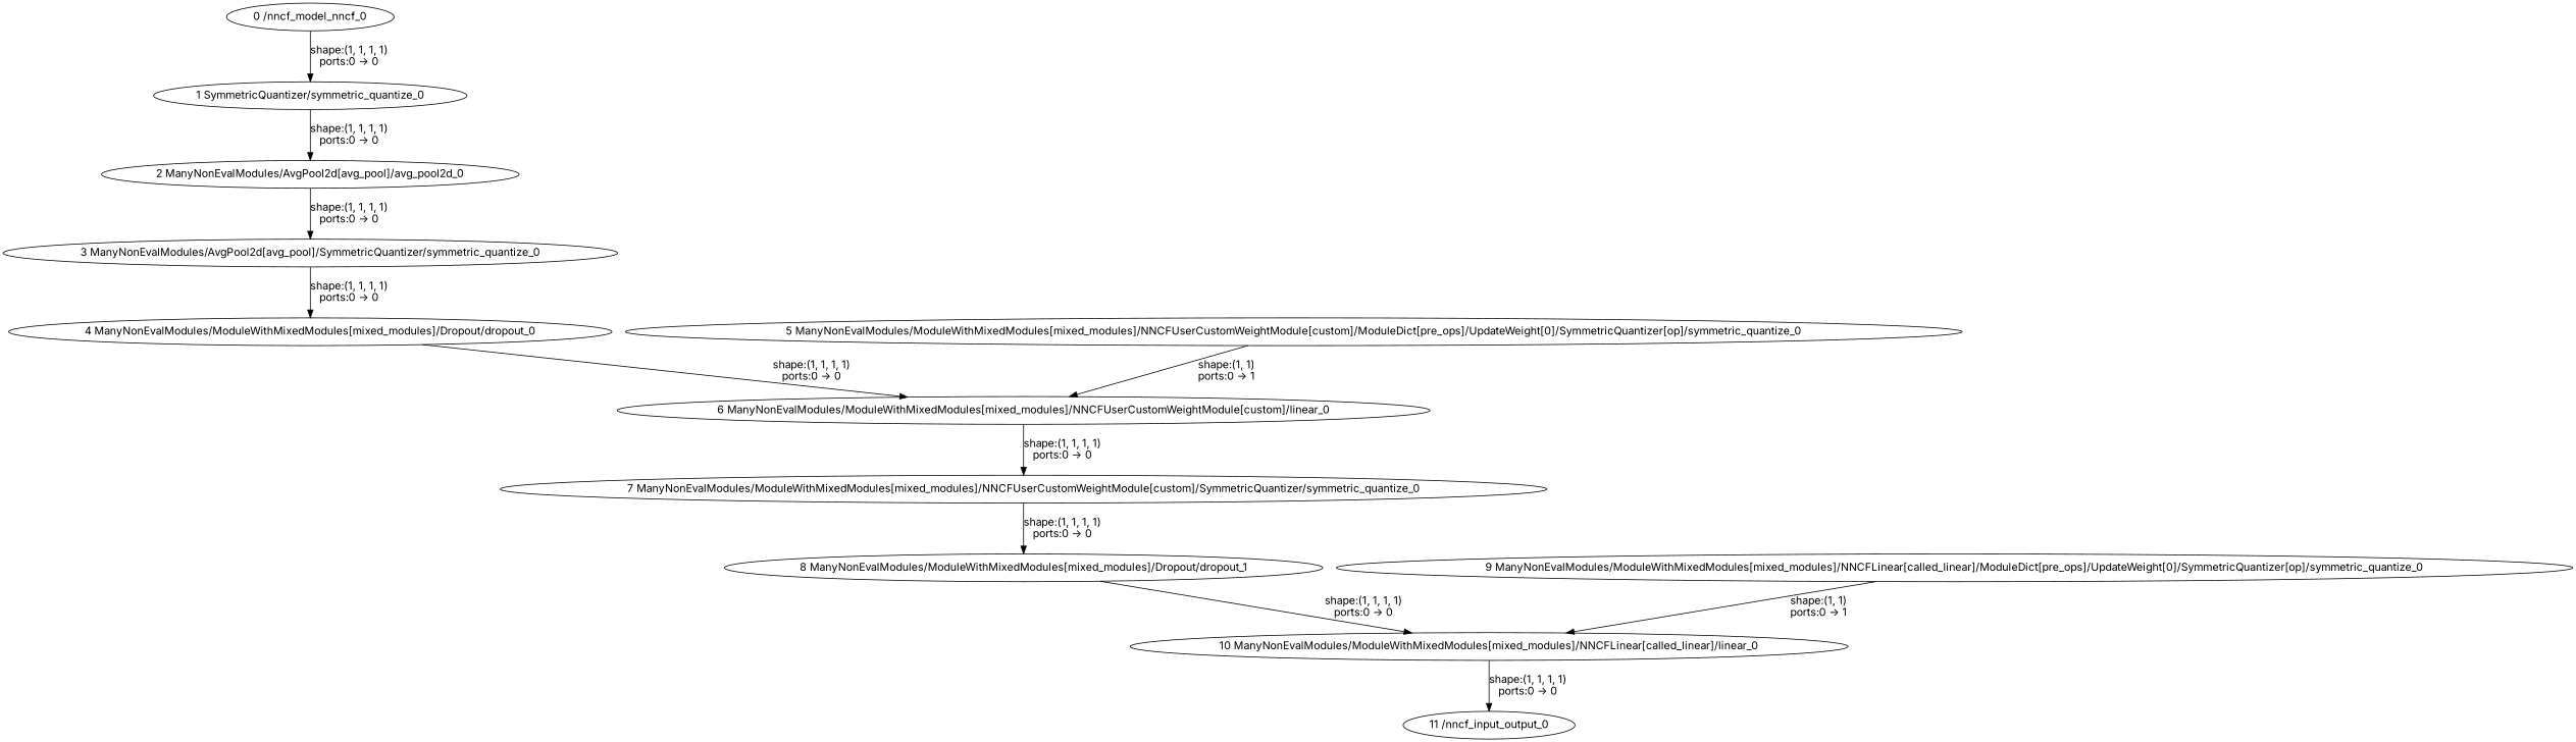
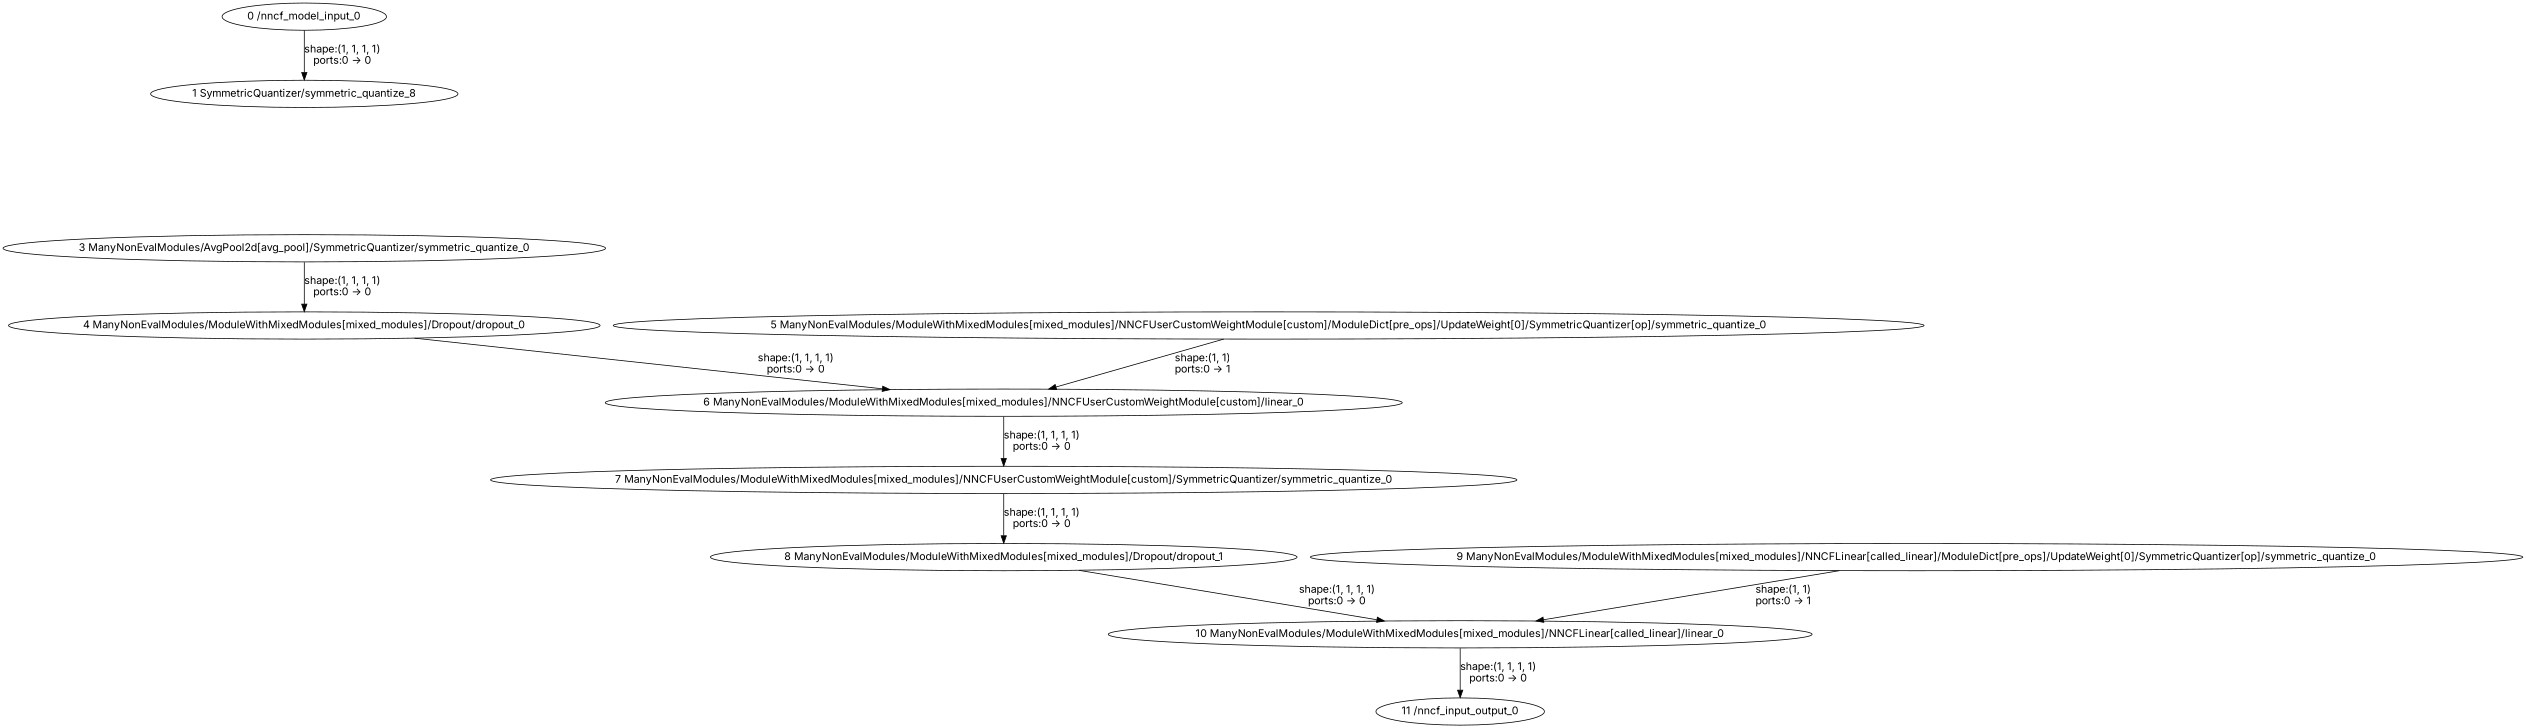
  strict digraph {
    fontname=Inter
    node [fontname=Inter type=symmetric_quantize]
    edge [fontname=Inter style=solid]
-   "0 /nncf_model_input_0" [type=nncf_model_input label="0 /nncf_model_nncf_0"]
-   "1 SymmetricQuantizer/symmetric_quantize_0"
-   "2 ManyNonEvalModules/AvgPool2d[avg_pool]/avg_pool2d_0" [type=avg_pool2d]
+   "0 /nncf_model_input_0" [type=nncf_model_input]
+   "1 SymmetricQuantizer/symmetric_quantize_0" [label="1 SymmetricQuantizer/symmetric_quantize_8"]
    "3 ManyNonEvalModules/AvgPool2d[avg_pool]/SymmetricQuantizer/symmetric_quantize_0"
    "4 ManyNonEvalModules/ModuleWithMixedModules[mixed_modules]/Dropout/dropout_0" [type=dropout]
    "6 ManyNonEvalModules/ModuleWithMixedModules[mixed_modules]/NNCFUserCustomWeightModule[custom]/linear_0" [type=linear]
    "7 ManyNonEvalModules/ModuleWithMixedModules[mixed_modules]/NNCFUserCustomWeightModule[custom]/SymmetricQuantizer/symmetric_quantize_0"
    "5 ManyNonEvalModules/ModuleWithMixedModules[mixed_modules]/NNCFUserCustomWeightModule[custom]/ModuleDict[pre_ops]/UpdateWeight[0]/SymmetricQuantizer[op]/symmetric_quantize_0"
    "8 ManyNonEvalModules/ModuleWithMixedModules[mixed_modules]/Dropout/dropout_1" [type=dropout]
    "10 ManyNonEvalModules/ModuleWithMixedModules[mixed_modules]/NNCFLinear[called_linear]/linear_0" [type=linear]
    n11 [label="11 /nncf_input_output_0" type=nncf_model_output]
    "9 ManyNonEvalModules/ModuleWithMixedModules[mixed_modules]/NNCFLinear[called_linear]/ModuleDict[pre_ops]/UpdateWeight[0]/SymmetricQuantizer[op]/symmetric_quantize_0"
    "0 /nncf_model_input_0" -> "1 SymmetricQuantizer/symmetric_quantize_0" [label="shape:(1, 1, 1, 1)\nports:0 -> 0"]
-   "1 SymmetricQuantizer/symmetric_quantize_0" -> "2 ManyNonEvalModules/AvgPool2d[avg_pool]/avg_pool2d_0" [label="shape:(1, 1, 1, 1)\nports:0 -> 0"]
-   "2 ManyNonEvalModules/AvgPool2d[avg_pool]/avg_pool2d_0" -> "3 ManyNonEvalModules/AvgPool2d[avg_pool]/SymmetricQuantizer/symmetric_quantize_0" [label="shape:(1, 1, 1, 1)\nports:0 -> 0"]
    "3 ManyNonEvalModules/AvgPool2d[avg_pool]/SymmetricQuantizer/symmetric_quantize_0" -> "4 ManyNonEvalModules/ModuleWithMixedModules[mixed_modules]/Dropout/dropout_0" [label="shape:(1, 1, 1, 1)\nports:0 -> 0"]
    "4 ManyNonEvalModules/ModuleWithMixedModules[mixed_modules]/Dropout/dropout_0" -> "6 ManyNonEvalModules/ModuleWithMixedModules[mixed_modules]/NNCFUserCustomWeightModule[custom]/linear_0" [label="shape:(1, 1, 1, 1)\nports:0 -> 0"]
    "6 ManyNonEvalModules/ModuleWithMixedModules[mixed_modules]/NNCFUserCustomWeightModule[custom]/linear_0" -> "7 ManyNonEvalModules/ModuleWithMixedModules[mixed_modules]/NNCFUserCustomWeightModule[custom]/SymmetricQuantizer/symmetric_quantize_0" [label="shape:(1, 1, 1, 1)\nports:0 -> 0"]
    "7 ManyNonEvalModules/ModuleWithMixedModules[mixed_modules]/NNCFUserCustomWeightModule[custom]/SymmetricQuantizer/symmetric_quantize_0" -> "8 ManyNonEvalModules/ModuleWithMixedModules[mixed_modules]/Dropout/dropout_1" [label="shape:(1, 1, 1, 1)\nports:0 -> 0"]
    "5 ManyNonEvalModules/ModuleWithMixedModules[mixed_modules]/NNCFUserCustomWeightModule[custom]/ModuleDict[pre_ops]/UpdateWeight[0]/SymmetricQuantizer[op]/symmetric_quantize_0" -> "6 ManyNonEvalModules/ModuleWithMixedModules[mixed_modules]/NNCFUserCustomWeightModule[custom]/linear_0" [label="shape:(1, 1)\nports:0 -> 1"]
    "8 ManyNonEvalModules/ModuleWithMixedModules[mixed_modules]/Dropout/dropout_1" -> "10 ManyNonEvalModules/ModuleWithMixedModules[mixed_modules]/NNCFLinear[called_linear]/linear_0" [label="shape:(1, 1, 1, 1)\nports:0 -> 0"]
    "10 ManyNonEvalModules/ModuleWithMixedModules[mixed_modules]/NNCFLinear[called_linear]/linear_0" -> n11 [label="shape:(1, 1, 1, 1)\nports:0 -> 0"]
    "9 ManyNonEvalModules/ModuleWithMixedModules[mixed_modules]/NNCFLinear[called_linear]/ModuleDict[pre_ops]/UpdateWeight[0]/SymmetricQuantizer[op]/symmetric_quantize_0" -> "10 ManyNonEvalModules/ModuleWithMixedModules[mixed_modules]/NNCFLinear[called_linear]/linear_0" [label="shape:(1, 1)\nports:0 -> 1"]
  }
